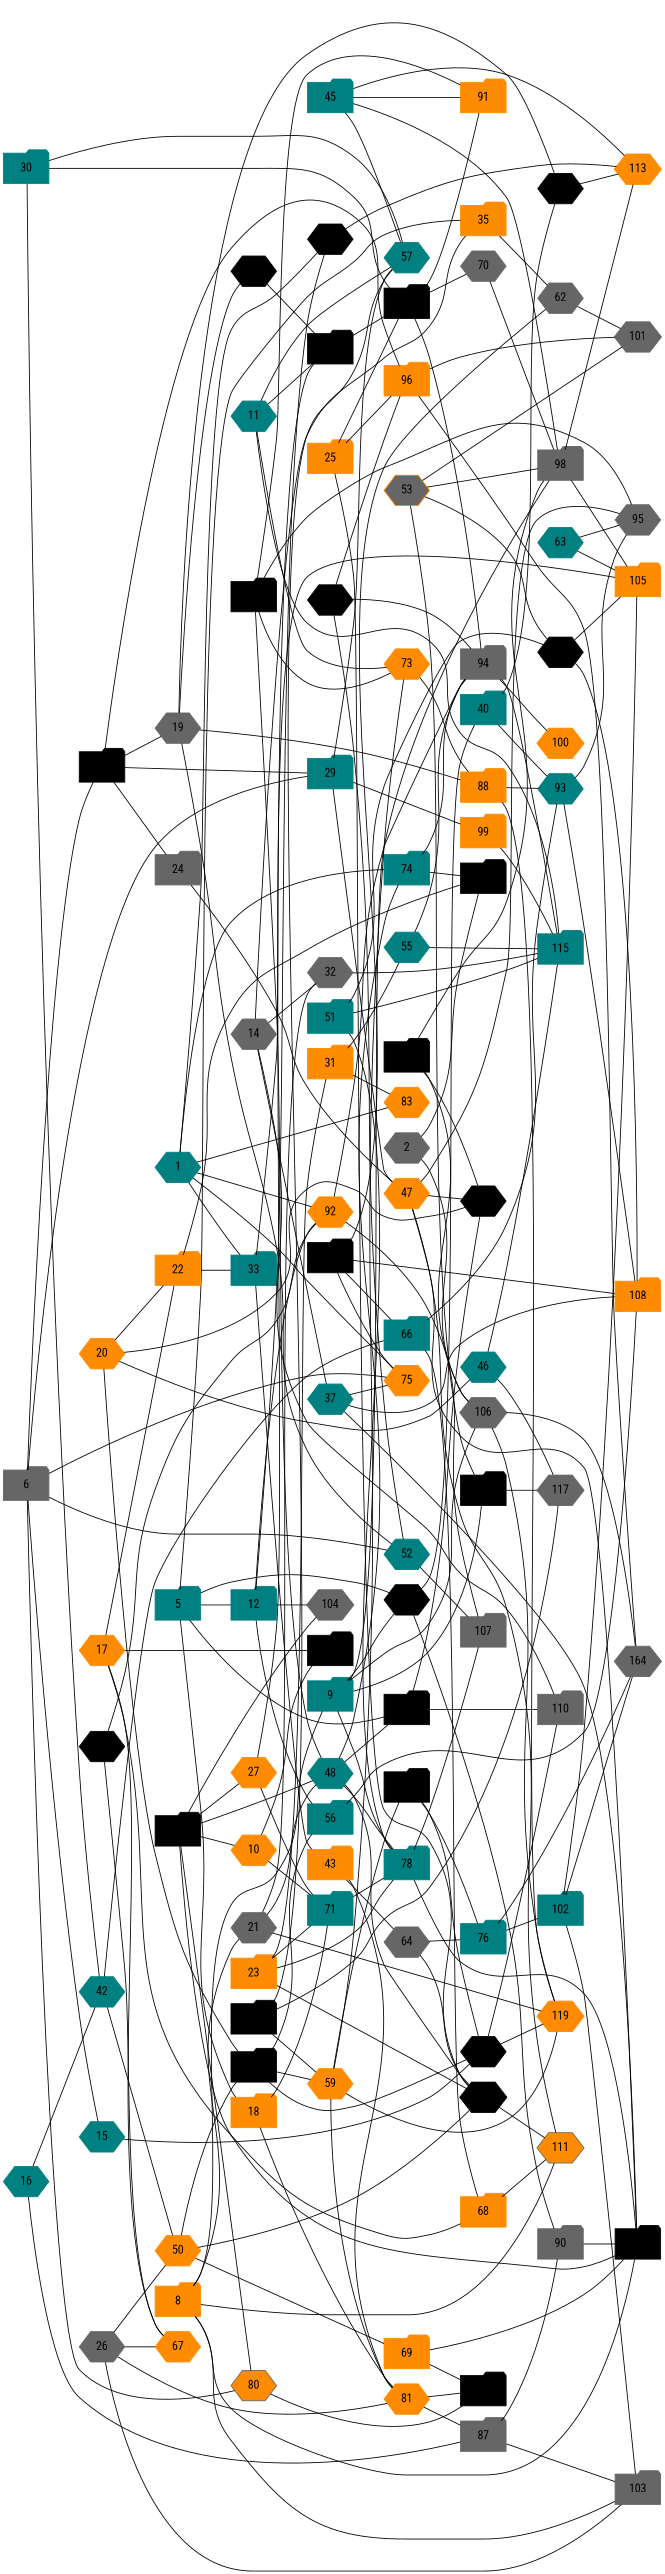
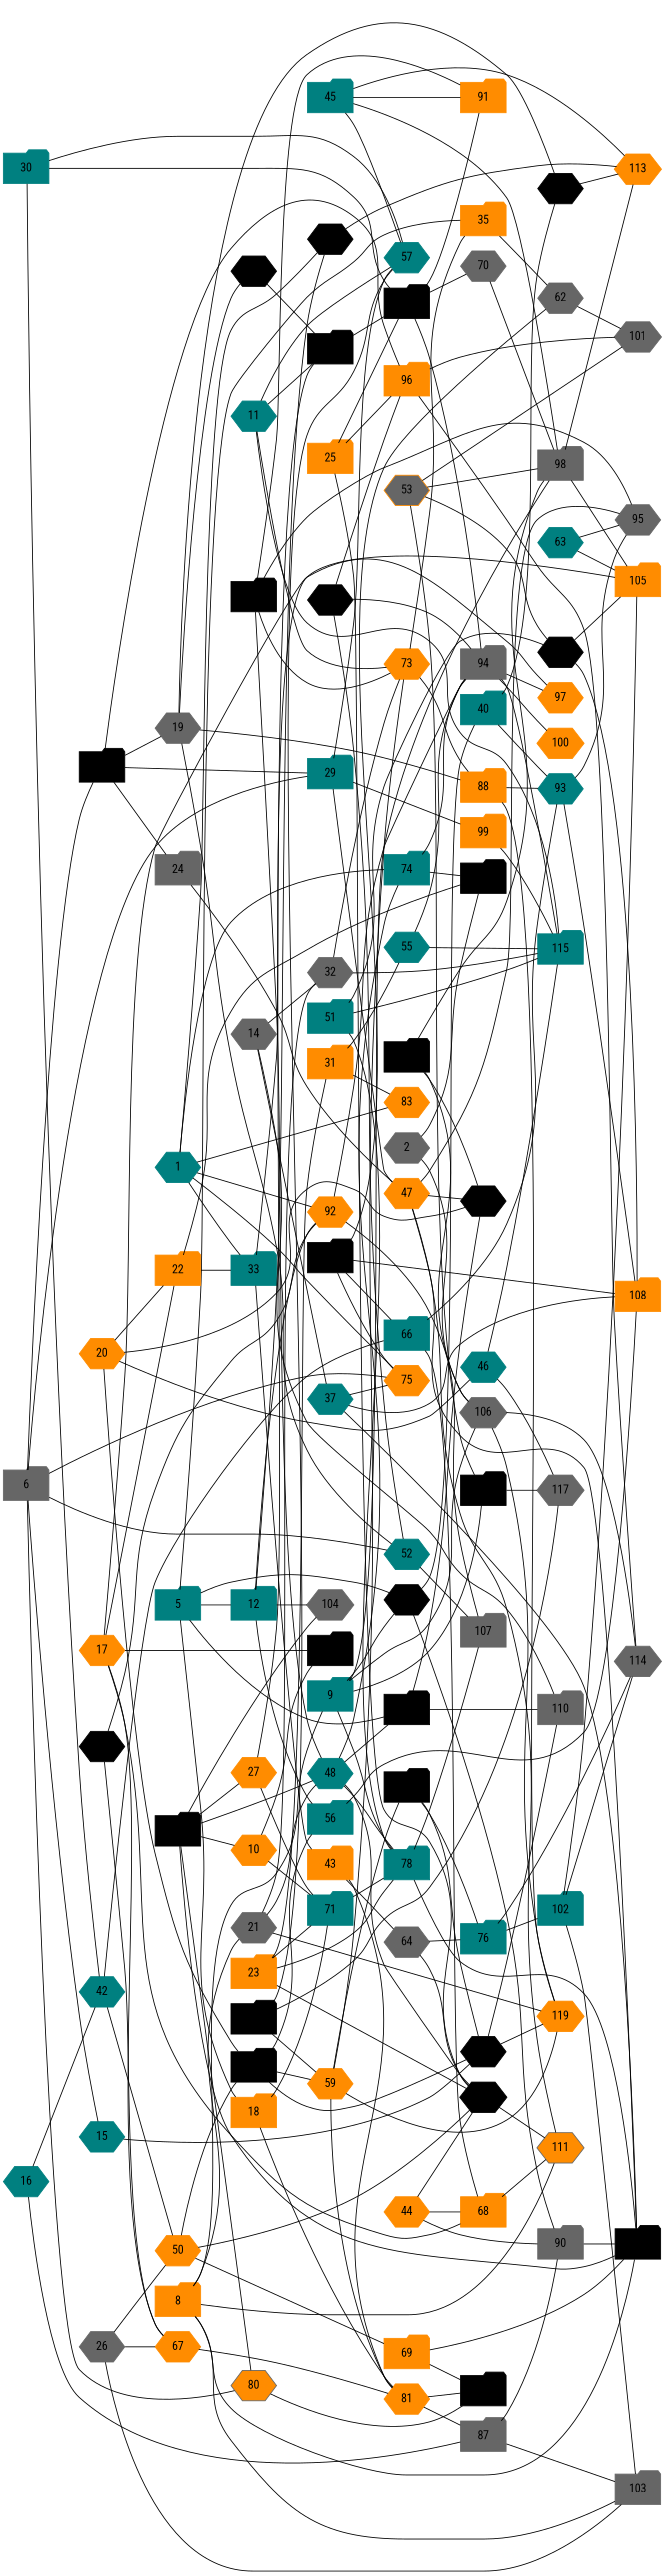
  graph {
    fontname="Roboto Condensed"
    rankdir=LR
    node [color=darkorange fontname="Roboto Condensed" shape=hexagon style=filled]
    edge [fontname="Roboto Condensed"]
    1 [color=teal]
    33 [color=teal shape=folder]
    74 [color=teal shape=folder]
    75
    79 [color=black]
    83
    92
    43 [shape=folder]
    105 [shape=folder]
    86 [color=black shape=folder]
    94 [color=gray40 shape=folder]
    113
    107 [color=gray40 shape=folder]
    2 [color=gray40]
    106 [color=gray40]
    n16 [label=119]
-   114 [color=gray40 label=164]
+   114 [color=gray40]
    3 [color=black shape=folder]
    10
    27
    48 [color=teal]
    80 [color=gray40 fillcolor=darkorange]
    104 [color=gray40]
    116 [color=black shape=folder]
    38 [color=black shape=folder]
    71 [color=teal shape=folder]
    34 [color=black shape=folder]
    65 [color=black shape=folder]
    78 [color=teal shape=folder]
    109 [color=black]
    85 [color=black shape=folder]
    4 [color=black]
    52 [color=teal]
    96 [shape=folder]
    115 [color=teal shape=folder]
+   97
    100
    101 [color=gray40]
    5 [color=teal shape=folder]
    12 [color=teal shape=folder]
    18 [shape=folder]
    35 [shape=folder]
    36 [color=black]
    56 [color=teal shape=folder]
    81
    62 [color=gray40]
    40 [color=teal shape=folder]
    90 [color=gray40 shape=folder]
    89 [color=black]
    110 [color=gray40 shape=folder]
    6 [color=gray40 shape=folder]
    7 [color=black shape=folder]
    15 [color=teal]
    29 [color=teal shape=folder]
    19 [color=gray40]
    24 [color=gray40 shape=folder]
    82 [color=black]
    57 [color=teal]
    47
    99 [shape=folder]
    28 [color=black]
    84 [color=black]
    88 [shape=folder]
    8 [shape=folder]
    9 [color=teal shape=folder]
    21 [color=gray40]
    103 [color=gray40 shape=folder]
    111 [color=gray40 fillcolor=darkorange]
    61 [color=black shape=folder]
    98 [color=gray40 shape=folder]
    32 [color=gray40]
    117 [color=gray40]
    11 [color=teal]
    73
    39 [color=black shape=folder]
    108 [shape=folder]
    13 [color=black shape=folder]
    14 [color=gray40]
    37 [color=teal]
    16 [color=teal]
    42 [color=teal]
    87 [color=gray40 shape=folder]
    50
    66 [color=teal shape=folder]
    17
    22 [shape=folder]
    67
    68 [shape=folder]
    93 [color=teal]
    20
    46 [color=teal]
    54 [color=black shape=folder]
    59
    23 [shape=folder]
    31 [shape=folder]
    55 [color=teal]
    95 [color=gray40]
    25 [shape=folder]
    70 [color=gray40]
    91 [shape=folder]
    26 [color=gray40]
    69 [shape=folder]
    30 [color=teal shape=folder]
    64 [color=gray40]
    41 [color=black shape=folder]
    76 [color=teal shape=folder]
+   44
    45 [color=teal shape=folder]
    49 [color=black shape=folder]
    72 [color=black shape=folder]
    51 [color=teal shape=folder]
    77 [color=black]
    53 [fillcolor=gray40]
    58 [color=black shape=folder]
    60 [color=black]
    63 [color=teal]
    102 [color=teal shape=folder]
    1 -- 33
    1 -- 74
    1 -- 75
    1 -- 79
    1 -- 83
    1 -- 92
    33 -- 43
    33 -- 105
    74 -- 86
    74 -- 94
    79 -- 113
    92 -- 94
    92 -- 107
    43 -- 81
    43 -- 64
    94 -- 115
+   94 -- 97
    94 -- 100
    2 -- 86
    2 -- 106
    106 -- n16
    106 -- 114
    3 -- 10
    3 -- 27
    3 -- 48
    3 -- 80
    3 -- 104
    3 -- 116
    10 -- 38
    10 -- 71
    27 -- 71
    27 -- 34
    48 -- 74
    48 -- 65
    48 -- 78
    48 -- 109
    80 -- 85
    71 -- 78
    34 -- 39
    65 -- 89
    65 -- 110
    78 -- 107
    78 -- 116
    109 -- 111
    4 -- 94
    4 -- 52
    4 -- 96
    52 -- 107
    96 -- 114
    96 -- 101
    5 -- 65
    5 -- 12
    5 -- 18
    5 -- 35
    5 -- 36
    12 -- 79
    12 -- 92
    12 -- 104
    12 -- 56
    18 -- 71
    18 -- 81
    35 -- 62
    36 -- 40
    36 -- 90
    56 -- 108
    81 -- 85
    81 -- 87
    62 -- 101
    40 -- 84
    40 -- 93
    90 -- 116
    6 -- 75
    6 -- 80
    6 -- 52
    6 -- 7
    6 -- 15
    6 -- 29
    7 -- 96
    7 -- 29
    7 -- 19
    7 -- 24
    15 -- 82
    29 -- 57
    29 -- 47
    29 -- 99
    19 -- 52
    19 -- 28
    19 -- 84
    19 -- 88
    24 -- 47
    82 -- n16
    82 -- 110
    47 -- 116
    47 -- 89
    47 -- 111
    47 -- 95
    99 -- 115
    28 -- 34
    84 -- 113
    88 -- n16
    88 -- 93
    8 -- 116
    8 -- 9
    8 -- 21
    8 -- 103
    8 -- 111
    9 -- 106
    9 -- 78
    9 -- 36
    9 -- 61
    9 -- 98
    21 -- n16
    21 -- 48
    21 -- 32
    61 -- 117
    98 -- 105
    98 -- 113
    32 -- 115
+   32 -- 73
    11 -- 34
    11 -- 115
    11 -- 57
    11 -- 73
    73 -- 88
    39 -- 94
    39 -- 70
    39 -- 91
    13 -- 106
    13 -- 89
    13 -- 98
-   14 -- 35
+   73 -- 35
    14 -- 110
    14 -- 32
    14 -- 37
    37 -- 75
    37 -- 116
    37 -- 108
    16 -- 42
    16 -- 87
    42 -- 50
    42 -- 66
    87 -- 90
    87 -- 103
    50 -- 109
    50 -- 54
    50 -- 69
    66 -- 68
    66 -- 93
    17 -- 38
+   17 -- 97
    17 -- 22
    17 -- 67
    17 -- 68
    22 -- 33
    22 -- 86
    68 -- 111
    93 -- 108
    93 -- 95
    20 -- 89
    20 -- 22
    20 -- 46
    20 -- 54
    46 -- 115
    46 -- 117
    54 -- 56
    54 -- 82
    54 -- 59
    59 -- n16
    59 -- 81
    59 -- 73
    59 -- 72
    23 -- 71
    23 -- 78
    23 -- 109
    23 -- 31
    31 -- 83
    31 -- 55
    55 -- 94
    55 -- 115
    25 -- 109
    25 -- 96
    25 -- 39
    70 -- 98
-   26 -- 81
+   67 -- 81
    26 -- 103
    26 -- 50
    26 -- 67
    69 -- 116
    69 -- 85
    30 -- 57
    30 -- 39
    30 -- 42
    64 -- 109
    64 -- 76
    41 -- 48
    41 -- 73
    41 -- 95
    41 -- 91
    76 -- 114
    76 -- 102
+   44 -- 109
+   44 -- 90
+   44 -- 68
    45 -- 113
    45 -- 57
    45 -- 98
    45 -- 91
    49 -- 57
    49 -- 117
    49 -- 59
    72 -- 82
    72 -- 76
    51 -- 78
    51 -- 115
    51 -- 77
    77 -- 105
    77 -- 108
    53 -- 101
    53 -- 61
    53 -- 98
    53 -- 77
    58 -- 75
    58 -- 62
    58 -- 108
    58 -- 66
    60 -- 92
    60 -- 67
    63 -- 105
    63 -- 95
    102 -- 105
    102 -- 114
    102 -- 103
  }
